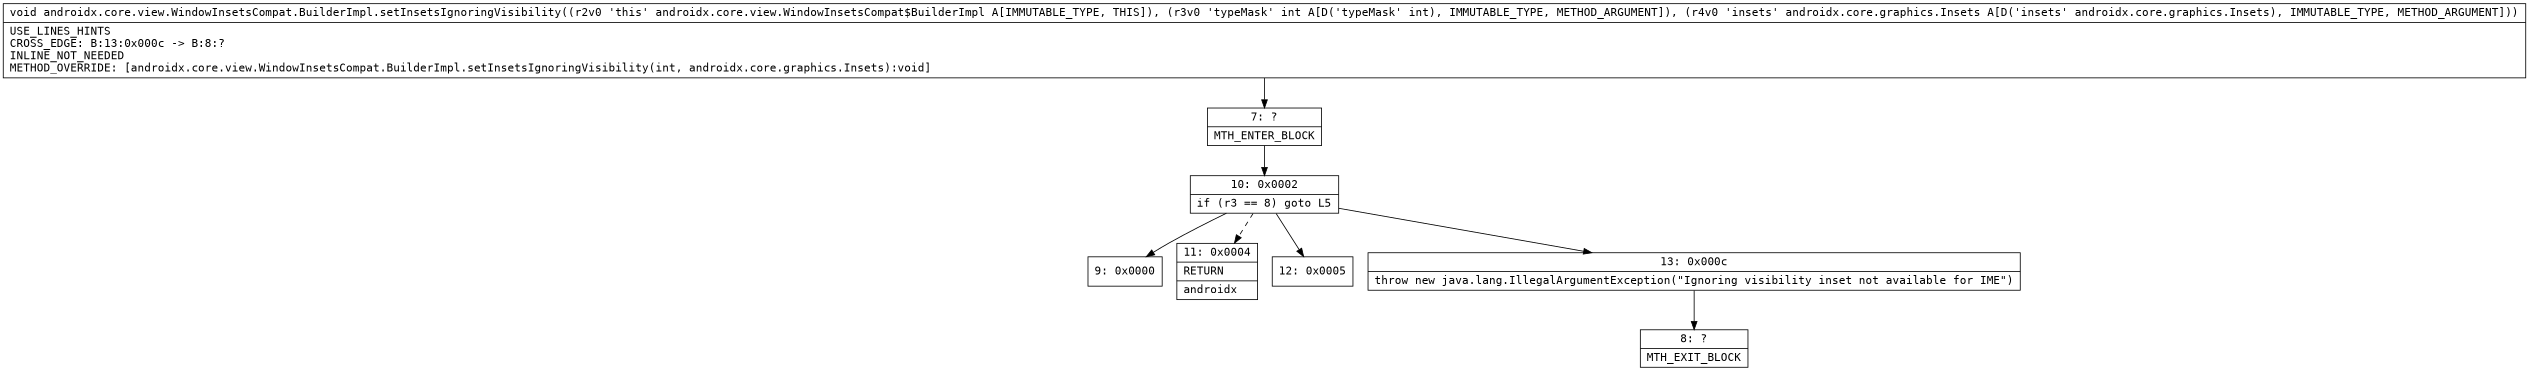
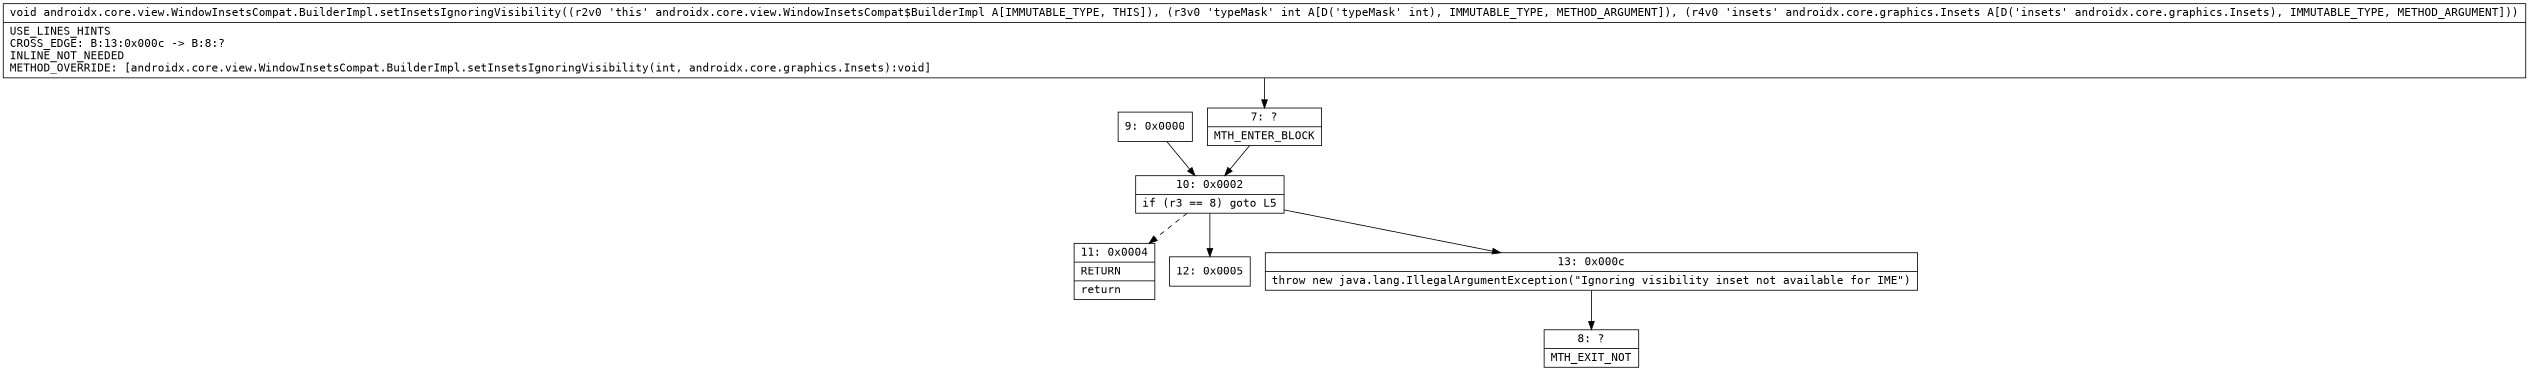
  digraph {
    fontname="DejaVu Sans Mono"
    node [fontname="DejaVu Sans Mono" shape=record]
    edge [fontname="DejaVu Sans Mono"]
    n1 [label="{7\:\ ?|MTH_ENTER_BLOCK\l}"]
    n2 [label="{10\:\ 0x0002|if (r3 == 8) goto L5\l}"]
    n3 [label="{9\:\ 0x0000}"]
-   n4 [label="{11\:\ 0x0004|RETURN\l|androidx\l}"]
+   n4 [label="{11\:\ 0x0004|RETURN\l|return\l}"]
    n5 [label="{12\:\ 0x0005}"]
    n6 [label="{13\:\ 0x000c|throw new java.lang.IllegalArgumentException(\"Ignoring visibility inset not available for IME\")\l}"]
-   n7 [label="{8\:\ ?|MTH_EXIT_BLOCK\l}"]
+   n7 [label="{8\:\ ?|MTH_EXIT_NOT\l}"]
    n8 [label="{void androidx.core.view.WindowInsetsCompat.BuilderImpl.setInsetsIgnoringVisibility((r2v0 'this' androidx.core.view.WindowInsetsCompat$BuilderImpl A[IMMUTABLE_TYPE, THIS]), (r3v0 'typeMask' int A[D('typeMask' int), IMMUTABLE_TYPE, METHOD_ARGUMENT]), (r4v0 'insets' androidx.core.graphics.Insets A[D('insets' androidx.core.graphics.Insets), IMMUTABLE_TYPE, METHOD_ARGUMENT]))  | USE_LINES_HINTS\lCROSS_EDGE: B:13:0x000c \-\> B:8:?\lINLINE_NOT_NEEDED\lMETHOD_OVERRIDE: [androidx.core.view.WindowInsetsCompat.BuilderImpl.setInsetsIgnoringVisibility(int, androidx.core.graphics.Insets):void]\l}"]
    n1 -> n2
    n2 -> n4 [style=dashed]
    n2 -> n5
    n2 -> n6
-   n2 -> n3
+   n3 -> n2
    n6 -> n7
    n8 -> n1
  }
